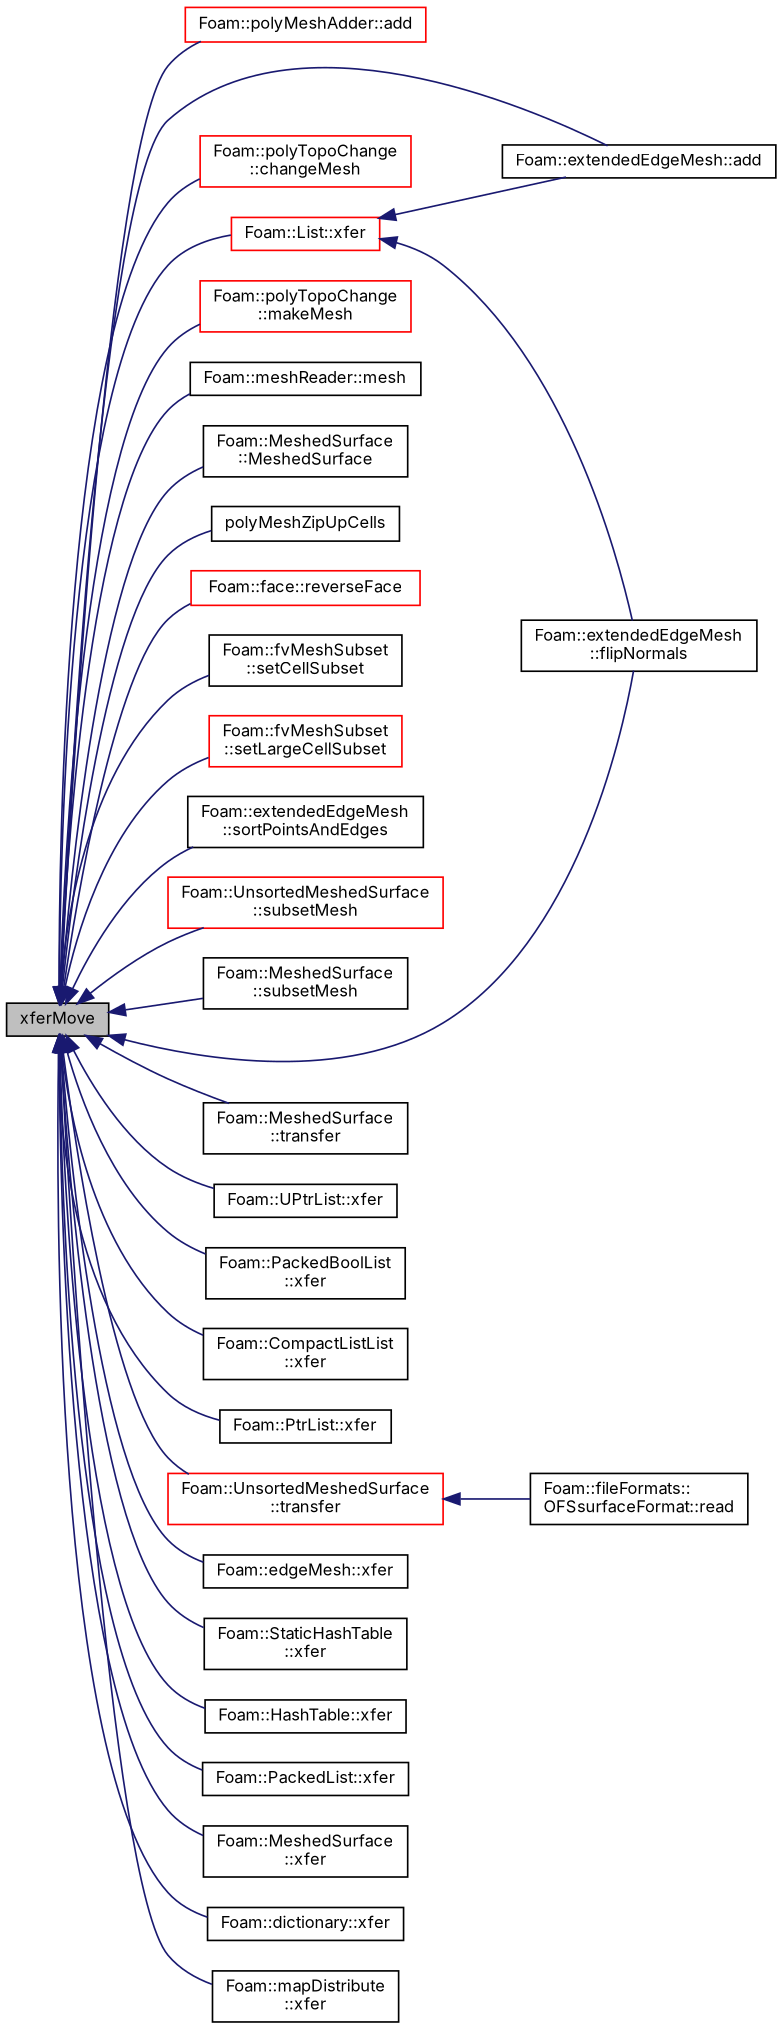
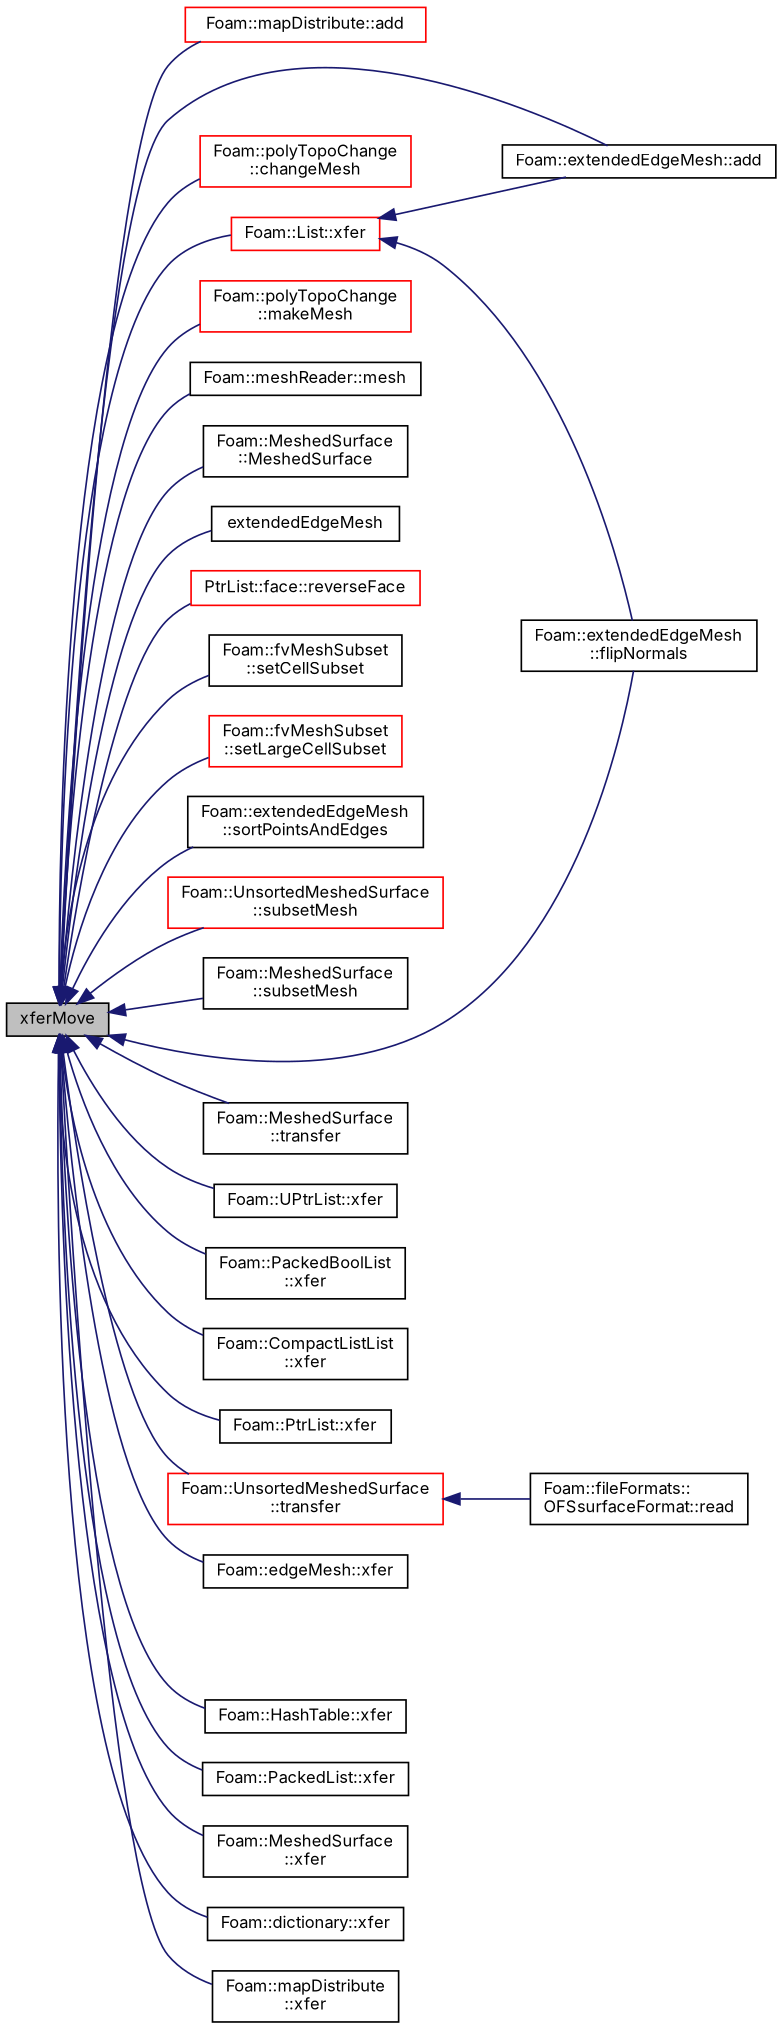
  digraph {
    fontname=Inter
    rankdir=LR
    node [color=black fontname=Inter fontsize=10 shape=record]
    edge [color=midnightblue dir=back fontname=Inter fontsize=10 labelfontname=FreeSans labelfontsize=10 style=solid]
    n1 [fillcolor=grey75 fontcolor=black height=0.2 label=xferMove style=filled width=0.4]
-   n2 [color=red height=0.2 label="Foam::polyMeshAdder::add" width=0.4]
+   n2 [color=red height=0.2 label="Foam::mapDistribute::add" width=0.4]
    n3 [height=0.2 label="Foam::extendedEdgeMesh::add" width=0.4]
    n4 [color=red height=0.2 label="Foam::polyTopoChange\l::changeMesh" width=0.4]
    n5 [height=0.2 label="Foam::extendedEdgeMesh\l::flipNormals" width=0.4]
    n6 [color=red height=0.2 label="Foam::polyTopoChange\l::makeMesh" width=0.4]
    n7 [height=0.2 label="Foam::meshReader::mesh" width=0.4]
    n8 [height=0.2 label="Foam::MeshedSurface\l::MeshedSurface" width=0.4]
-   n9 [height=0.2 label=polyMeshZipUpCells width=0.4]
-   n10 [color=red height=0.2 label="Foam::face::reverseFace" width=0.4]
+   n9 [height=0.2 label=extendedEdgeMesh width=0.4]
+   n10 [color=red height=0.2 label="PtrList::face::reverseFace" width=0.4]
    n11 [height=0.2 label="Foam::fvMeshSubset\l::setCellSubset" width=0.4]
    n12 [color=red height=0.2 label="Foam::fvMeshSubset\l::setLargeCellSubset" width=0.4]
    n13 [height=0.2 label="Foam::extendedEdgeMesh\l::sortPointsAndEdges" width=0.4]
    n14 [color=red height=0.2 label="Foam::UnsortedMeshedSurface\l::subsetMesh" width=0.4]
    n15 [height=0.2 label="Foam::MeshedSurface\l::subsetMesh" width=0.4]
    n16 [color=red height=0.2 label="Foam::UnsortedMeshedSurface\l::transfer" width=0.4]
    n17 [height=0.2 label="Foam::MeshedSurface\l::transfer" width=0.4]
    n18 [height=0.2 label="Foam::UPtrList::xfer" width=0.4]
    n19 [height=0.2 label="Foam::PackedBoolList\l::xfer" width=0.4]
    n20 [height=0.2 label="Foam::CompactListList\l::xfer" width=0.4]
    n21 [height=0.2 label="Foam::PtrList::xfer" width=0.4]
    n22 [color=red height=0.2 label="Foam::List::xfer" width=0.4]
    n23 [height=0.2 label="Foam::edgeMesh::xfer" width=0.4]
-   n24 [height=0.2 label="Foam::StaticHashTable\l::xfer" width=0.4]
    n25 [height=0.2 label="Foam::HashTable::xfer" width=0.4]
    n26 [height=0.2 label="Foam::PackedList::xfer" width=0.4]
    n27 [height=0.2 label="Foam::MeshedSurface\l::xfer" width=0.4]
    n28 [height=0.2 label="Foam::dictionary::xfer" width=0.4]
    n29 [height=0.2 label="Foam::mapDistribute\l::xfer" width=0.4]
    n30 [height=0.2 label="Foam::fileFormats::\lOFSsurfaceFormat::read" width=0.4]
    n1 -> n2
    n1 -> n3
    n1 -> n4
    n1 -> n5
    n1 -> n6
    n1 -> n7
    n1 -> n8
    n1 -> n9
    n1 -> n10
    n1 -> n11
    n1 -> n12
    n1 -> n13
    n1 -> n14
    n1 -> n15
    n1 -> n16
    n1 -> n17
    n1 -> n18
    n1 -> n19
    n1 -> n20
    n1 -> n21
    n1 -> n22
    n1 -> n23
-   n1 -> n24
    n1 -> n25
    n1 -> n26
    n1 -> n27
    n1 -> n28
    n1 -> n29
    n16 -> n30
    n22 -> n3
    n22 -> n5
  }
